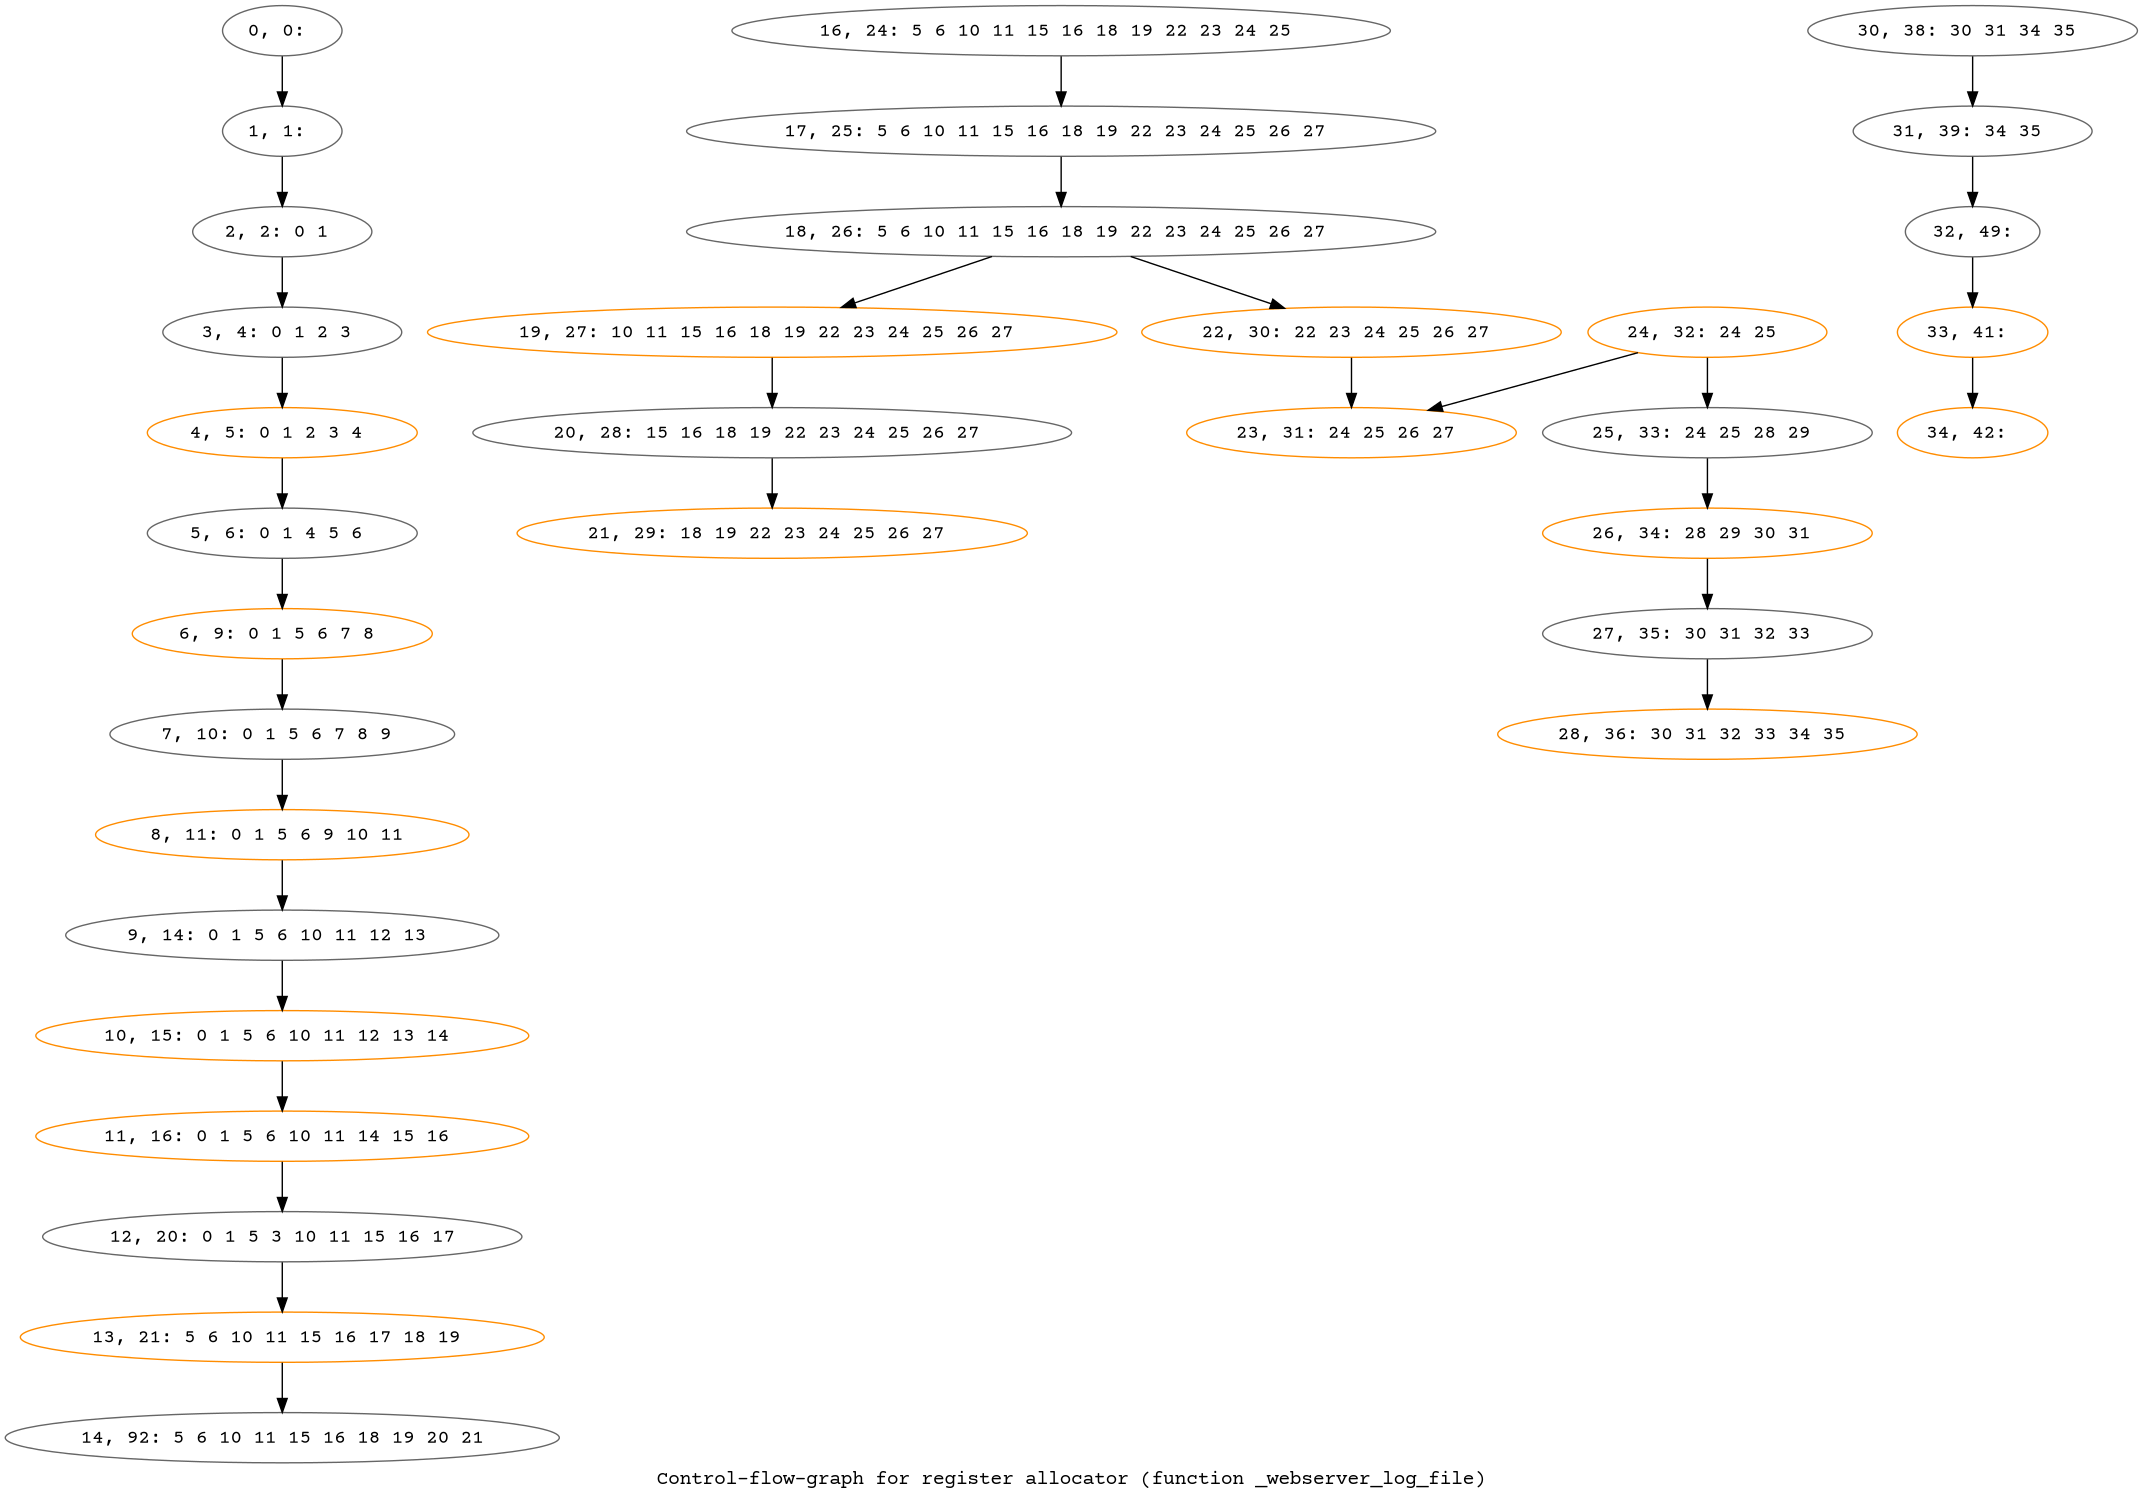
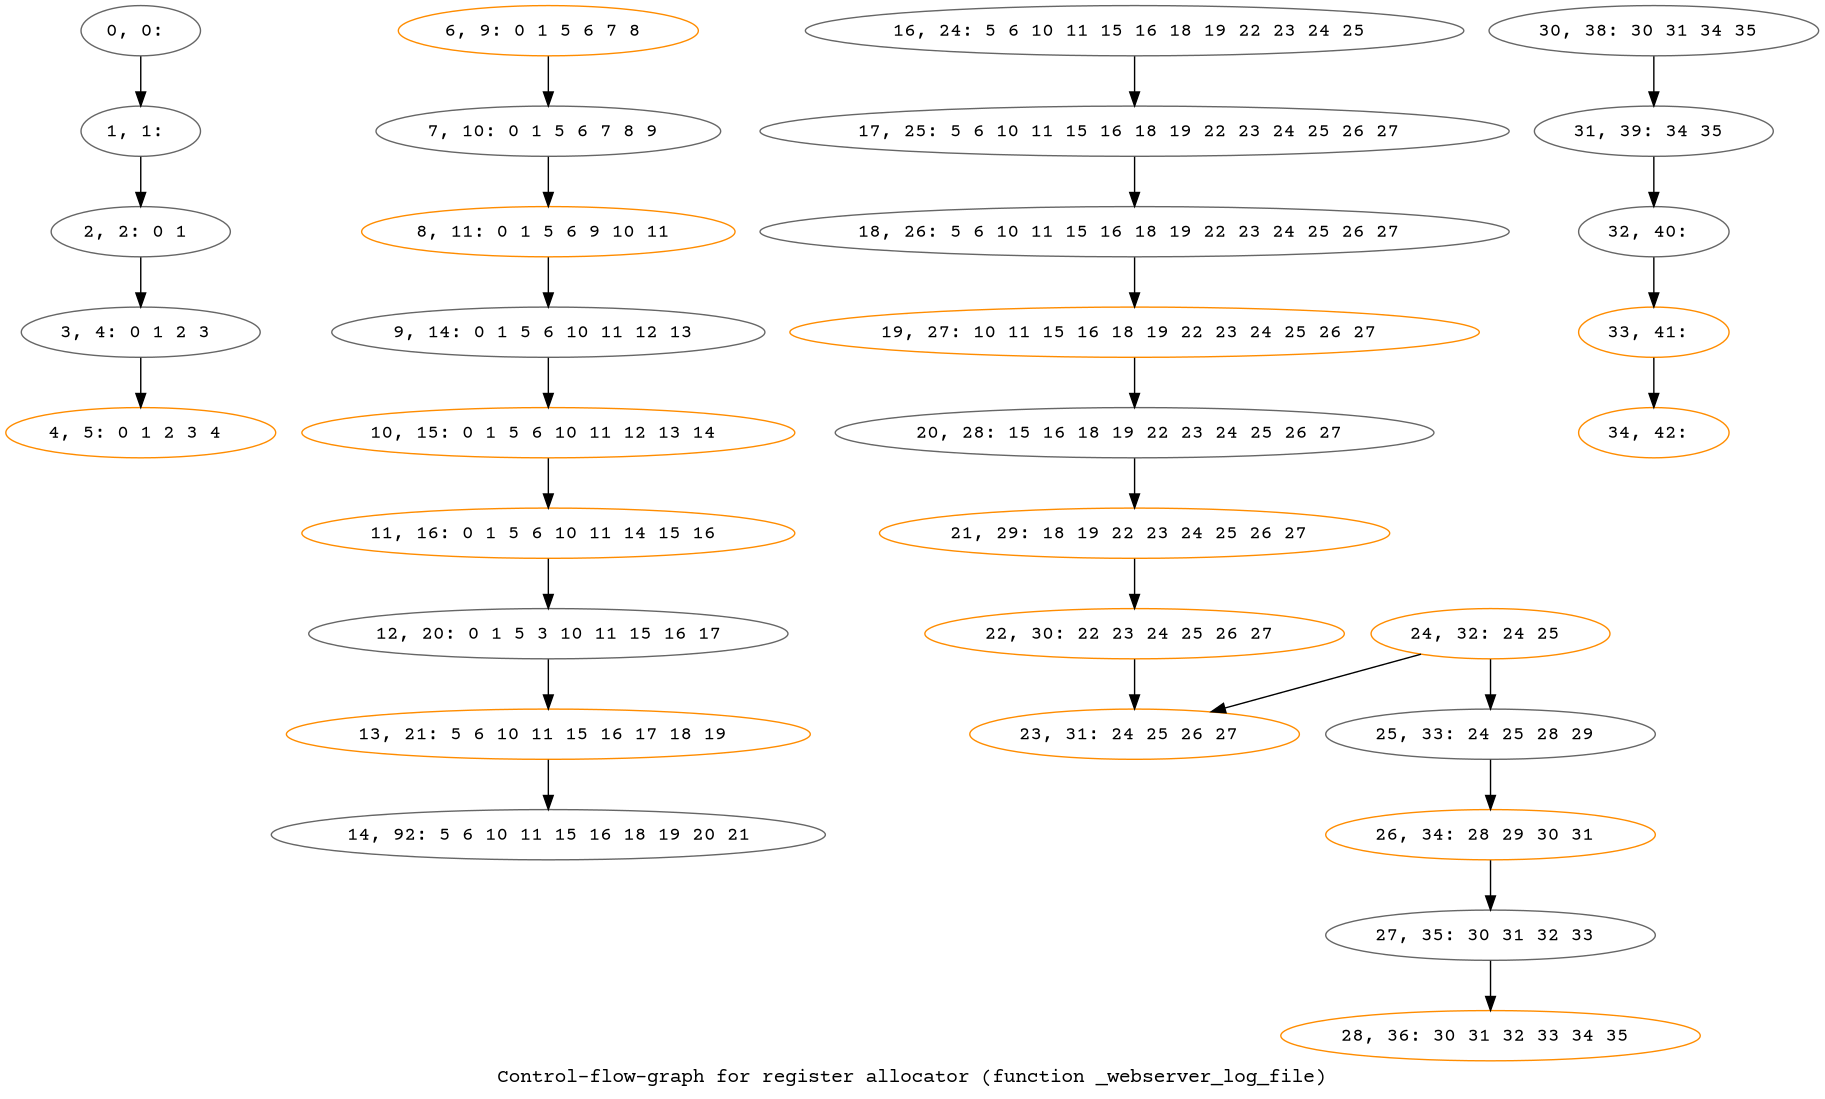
  digraph {
    fontname="Courier Prime"
    label="Control-flow-graph for register allocator (function _webserver_log_file)"
    node [color=gray40 fontname="Courier Prime"]
    edge [fontname="Courier Prime"]
    n1 [label="0, 0: "]
    n2 [label="1, 1: "]
    n3 [label="2, 2: 0 1 "]
    n4 [label="3, 4: 0 1 2 3 "]
    n5 [color=darkorange label="4, 5: 0 1 2 3 4 "]
-   n6 [label="5, 6: 0 1 4 5 6 "]
    n7 [color=darkorange label="6, 9: 0 1 5 6 7 8 "]
    n8 [label="7, 10: 0 1 5 6 7 8 9 "]
    n9 [color=darkorange label="8, 11: 0 1 5 6 9 10 11 "]
    n10 [label="9, 14: 0 1 5 6 10 11 12 13 "]
    n11 [color=darkorange label="10, 15: 0 1 5 6 10 11 12 13 14 "]
    n12 [color=darkorange label="11, 16: 0 1 5 6 10 11 14 15 16 "]
    n13 [label="12, 20: 0 1 5 3 10 11 15 16 17"]
    n14 [color=darkorange label="13, 21: 5 6 10 11 15 16 17 18 19 "]
    n15 [label="14, 92: 5 6 10 11 15 16 18 19 20 21"]
    n16 [label="16, 24: 5 6 10 11 15 16 18 19 22 23 24 25 "]
    n17 [label="17, 25: 5 6 10 11 15 16 18 19 22 23 24 25 26 27 "]
    n18 [label="18, 26: 5 6 10 11 15 16 18 19 22 23 24 25 26 27 "]
    n19 [color=darkorange label="19, 27: 10 11 15 16 18 19 22 23 24 25 26 27 "]
    n20 [label="20, 28: 15 16 18 19 22 23 24 25 26 27 "]
    n21 [color=darkorange label="21, 29: 18 19 22 23 24 25 26 27 "]
    n22 [color=darkorange label="22, 30: 22 23 24 25 26 27 "]
    n23 [color=darkorange label="23, 31: 24 25 26 27 "]
    n24 [color=darkorange label="24, 32: 24 25 "]
    n25 [label="25, 33: 24 25 28 29 "]
    n26 [color=darkorange label="26, 34: 28 29 30 31 "]
    n27 [label="27, 35: 30 31 32 33 "]
    n28 [color=darkorange label="28, 36: 30 31 32 33 34 35 "]
    n29 [label="30, 38: 30 31 34 35 "]
    n30 [label="31, 39: 34 35 "]
-   n31 [label="32, 49:"]
+   n31 [label="32, 40: "]
    n32 [color=darkorange label="33, 41: "]
    n33 [color=darkorange label="34, 42: "]
    n1 -> n2
    n2 -> n3
    n3 -> n4
    n4 -> n5
-   n5 -> n6
-   n6 -> n7
    n7 -> n8
    n8 -> n9
    n9 -> n10
    n10 -> n11
    n11 -> n12
    n12 -> n13
    n13 -> n14
    n14 -> n15
    n16 -> n17
    n17 -> n18
    n18 -> n19
    n19 -> n20
    n20 -> n21
-   n18 -> n22
+   n21 -> n22
    n22 -> n23
    n24 -> n23
    n24 -> n25
    n25 -> n26
    n26 -> n27
    n27 -> n28
    n29 -> n30
    n30 -> n31
    n31 -> n32
    n32 -> n33
  }
